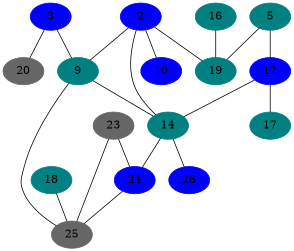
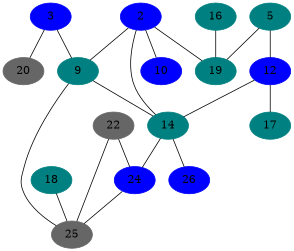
  graph {
    node [color=teal style=filled]
    edge [weight=1.0]
    2 [color=blue]
    9
    10 [color=blue]
    14
    19
    25 [color=gray40]
    24 [color=blue]
    26 [color=blue]
    3 [color=blue]
    n10 [color=gray40 label=20]
    5
    12 [color=blue]
    17
    16
    18
-   22 [color=gray40 label=23]
+   22 [color=gray40]
    2 -- 9
    2 -- 10
    2 -- 14
    2 -- 19
    9 -- 14
    9 -- 25
    14 -- 24
    14 -- 26
    24 -- 25
    3 -- 9
    3 -- n10
    5 -- 19
    5 -- 12
    12 -- 14
    12 -- 17
    16 -- 19
    18 -- 25
    22 -- 25
    22 -- 24 [weight=2.0]
  }
